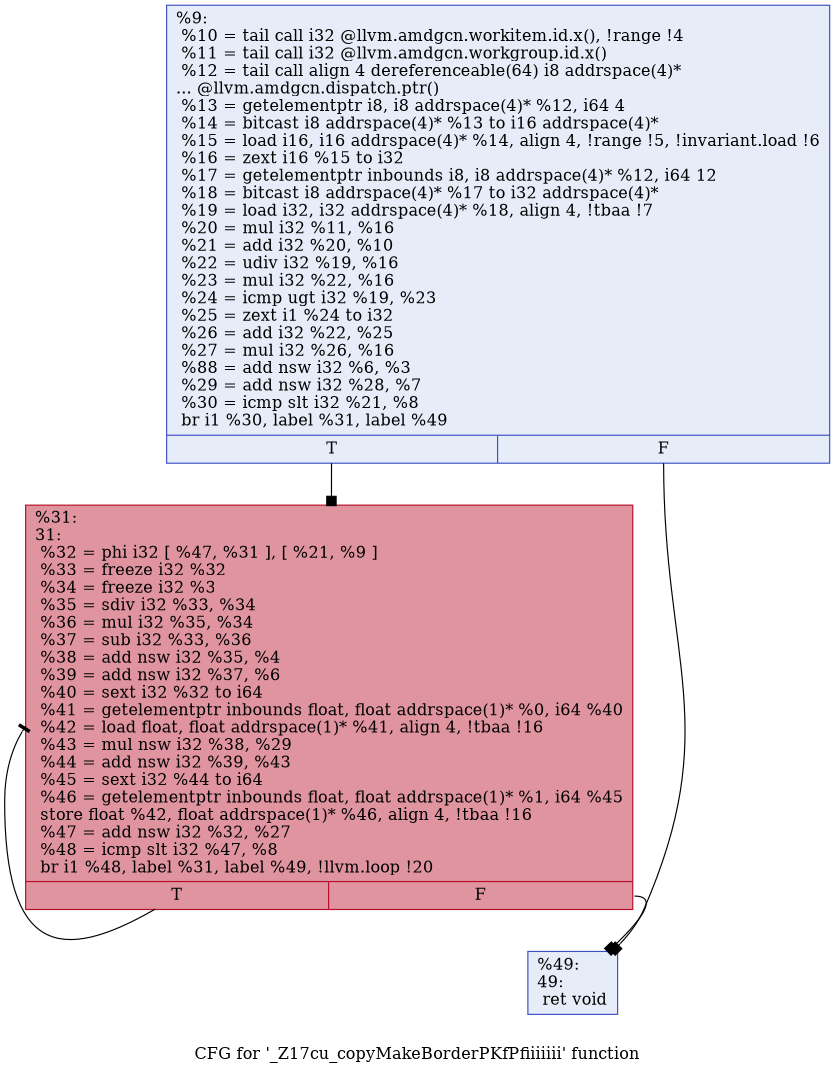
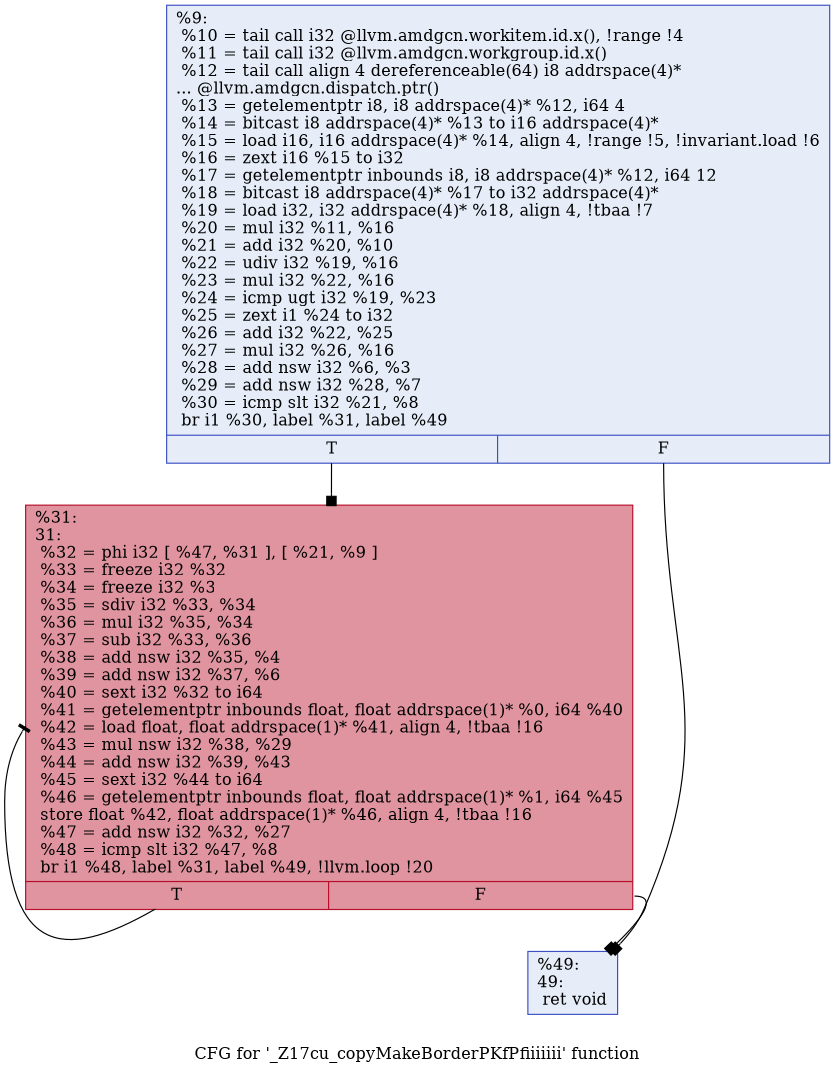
  digraph {
    label="CFG for '_Z17cu_copyMakeBorderPKfPfiiiiiii' function"
    node [color="#3d50c3ff" fillcolor="#c7d7f070" shape=record style=filled]
    edge [tailport=s0 arrowhead=box]
-   n1 [label="{%9:\l  %10 = tail call i32 @llvm.amdgcn.workitem.id.x(), !range !4\l  %11 = tail call i32 @llvm.amdgcn.workgroup.id.x()\l  %12 = tail call align 4 dereferenceable(64) i8 addrspace(4)*\l... @llvm.amdgcn.dispatch.ptr()\l  %13 = getelementptr i8, i8 addrspace(4)* %12, i64 4\l  %14 = bitcast i8 addrspace(4)* %13 to i16 addrspace(4)*\l  %15 = load i16, i16 addrspace(4)* %14, align 4, !range !5, !invariant.load !6\l  %16 = zext i16 %15 to i32\l  %17 = getelementptr inbounds i8, i8 addrspace(4)* %12, i64 12\l  %18 = bitcast i8 addrspace(4)* %17 to i32 addrspace(4)*\l  %19 = load i32, i32 addrspace(4)* %18, align 4, !tbaa !7\l  %20 = mul i32 %11, %16\l  %21 = add i32 %20, %10\l  %22 = udiv i32 %19, %16\l  %23 = mul i32 %22, %16\l  %24 = icmp ugt i32 %19, %23\l  %25 = zext i1 %24 to i32\l  %26 = add i32 %22, %25\l  %27 = mul i32 %26, %16\l  %88 = add nsw i32 %6, %3\l  %29 = add nsw i32 %28, %7\l  %30 = icmp slt i32 %21, %8\l  br i1 %30, label %31, label %49\l|{<s0>T|<s1>F}}"]
+   n1 [label="{%9:\l  %10 = tail call i32 @llvm.amdgcn.workitem.id.x(), !range !4\l  %11 = tail call i32 @llvm.amdgcn.workgroup.id.x()\l  %12 = tail call align 4 dereferenceable(64) i8 addrspace(4)*\l... @llvm.amdgcn.dispatch.ptr()\l  %13 = getelementptr i8, i8 addrspace(4)* %12, i64 4\l  %14 = bitcast i8 addrspace(4)* %13 to i16 addrspace(4)*\l  %15 = load i16, i16 addrspace(4)* %14, align 4, !range !5, !invariant.load !6\l  %16 = zext i16 %15 to i32\l  %17 = getelementptr inbounds i8, i8 addrspace(4)* %12, i64 12\l  %18 = bitcast i8 addrspace(4)* %17 to i32 addrspace(4)*\l  %19 = load i32, i32 addrspace(4)* %18, align 4, !tbaa !7\l  %20 = mul i32 %11, %16\l  %21 = add i32 %20, %10\l  %22 = udiv i32 %19, %16\l  %23 = mul i32 %22, %16\l  %24 = icmp ugt i32 %19, %23\l  %25 = zext i1 %24 to i32\l  %26 = add i32 %22, %25\l  %27 = mul i32 %26, %16\l  %28 = add nsw i32 %6, %3\l  %29 = add nsw i32 %28, %7\l  %30 = icmp slt i32 %21, %8\l  br i1 %30, label %31, label %49\l|{<s0>T|<s1>F}}"]
    n2 [color="#b70d28ff" fillcolor="#b70d2870" label="{%31:\l31:                                               \l  %32 = phi i32 [ %47, %31 ], [ %21, %9 ]\l  %33 = freeze i32 %32\l  %34 = freeze i32 %3\l  %35 = sdiv i32 %33, %34\l  %36 = mul i32 %35, %34\l  %37 = sub i32 %33, %36\l  %38 = add nsw i32 %35, %4\l  %39 = add nsw i32 %37, %6\l  %40 = sext i32 %32 to i64\l  %41 = getelementptr inbounds float, float addrspace(1)* %0, i64 %40\l  %42 = load float, float addrspace(1)* %41, align 4, !tbaa !16\l  %43 = mul nsw i32 %38, %29\l  %44 = add nsw i32 %39, %43\l  %45 = sext i32 %44 to i64\l  %46 = getelementptr inbounds float, float addrspace(1)* %1, i64 %45\l  store float %42, float addrspace(1)* %46, align 4, !tbaa !16\l  %47 = add nsw i32 %32, %27\l  %48 = icmp slt i32 %47, %8\l  br i1 %48, label %31, label %49, !llvm.loop !20\l|{<s0>T|<s1>F}}"]
    n3 [label="{%49:\l49:                                               \l  ret void\l}"]
    n1 -> n2
    n1 -> n3 [tailport=s1]
    n2 -> n2 [arrowhead=tee]
    n2 -> n3 [tailport=s1]
  }
